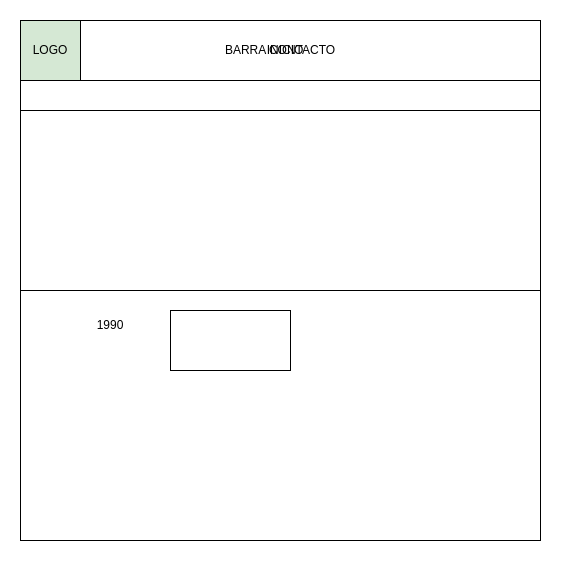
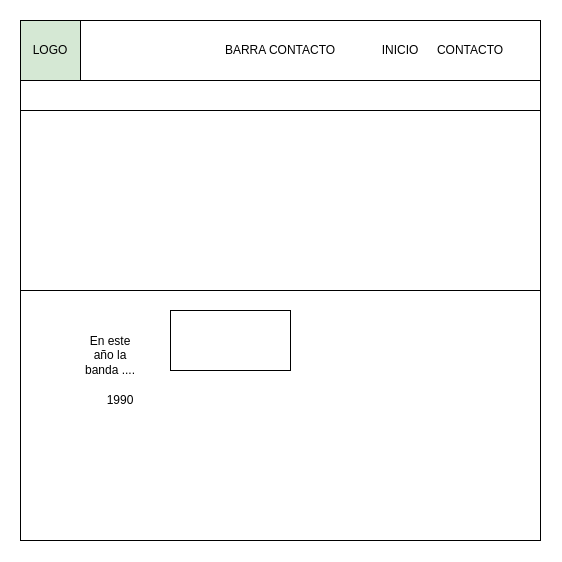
  <mxCell id="0" />
  <mxCell id="1" parent="0" />
  <mxCell id="2" value="" style="whiteSpace=wrap;html=1;aspect=fixed;" vertex="1" parent="1"><mxGeometry x="20" y="20" width="520" height="520" as="geometry" /></mxCell>
  <mxCell id="3" value="BARRA CONTACTO" style="rounded=0;whiteSpace=wrap;html=1;" vertex="1" parent="1"><mxGeometry x="20" y="20" width="520" height="60" as="geometry" /></mxCell>
  <mxCell id="4" value="LOGO" style="whiteSpace=wrap;html=1;aspect=fixed;fillColor=#d5e8d4;" vertex="1" parent="1"><mxGeometry x="20" y="20" width="60" height="60" as="geometry" /></mxCell>
- <mxCell id="5" value="INICIO" style="text;html=1;strokeColor=none;fillColor=none;align=center;verticalAlign=middle;whiteSpace=wrap;rounded=0;" vertex="1" parent="1"><mxGeometry x="255" y="35" width="60" height="30" as="geometry" /></mxCell>
+ <mxCell id="5" value="INICIO" style="text;html=1;strokeColor=none;fillColor=none;align=center;verticalAlign=middle;whiteSpace=wrap;rounded=0;" vertex="1" parent="1"><mxGeometry x="370" y="35" width="60" height="30" as="geometry" /></mxCell>
+ <mxCell id="6" value="CONTACTO" style="text;html=1;strokeColor=none;fillColor=none;align=center;verticalAlign=middle;whiteSpace=wrap;rounded=0;" vertex="1" parent="1"><mxGeometry x="440" y="35" width="60" height="30" as="geometry" /></mxCell>
  <mxCell id="7" value="" style="rounded=0;whiteSpace=wrap;html=1;" vertex="1" parent="1"><mxGeometry x="20" y="110" width="520" height="180" as="geometry" /></mxCell>
- <mxCell id="8" value="1990" style="text;html=1;strokeColor=none;fillColor=none;align=center;verticalAlign=middle;whiteSpace=wrap;rounded=0;" vertex="1" parent="1"><mxGeometry x="80" y="310" width="60" height="30" as="geometry" /></mxCell>
+ <mxCell id="8" value="1990" style="text;html=1;strokeColor=none;fillColor=none;align=center;verticalAlign=middle;whiteSpace=wrap;rounded=0;" vertex="1" parent="1"><mxGeometry x="90" y="385" width="60" height="30" as="geometry" /></mxCell>
  <mxCell id="9" value="" style="rounded=0;whiteSpace=wrap;html=1;" vertex="1" parent="1"><mxGeometry x="170" y="310" width="120" height="60" as="geometry" /></mxCell>
+ <mxCell id="10" value="En este año la banda ...." style="text;html=1;strokeColor=none;fillColor=none;align=center;verticalAlign=middle;whiteSpace=wrap;rounded=0;" vertex="1" parent="1"><mxGeometry x="80" y="340" width="60" height="30" as="geometry" /></mxCell>
